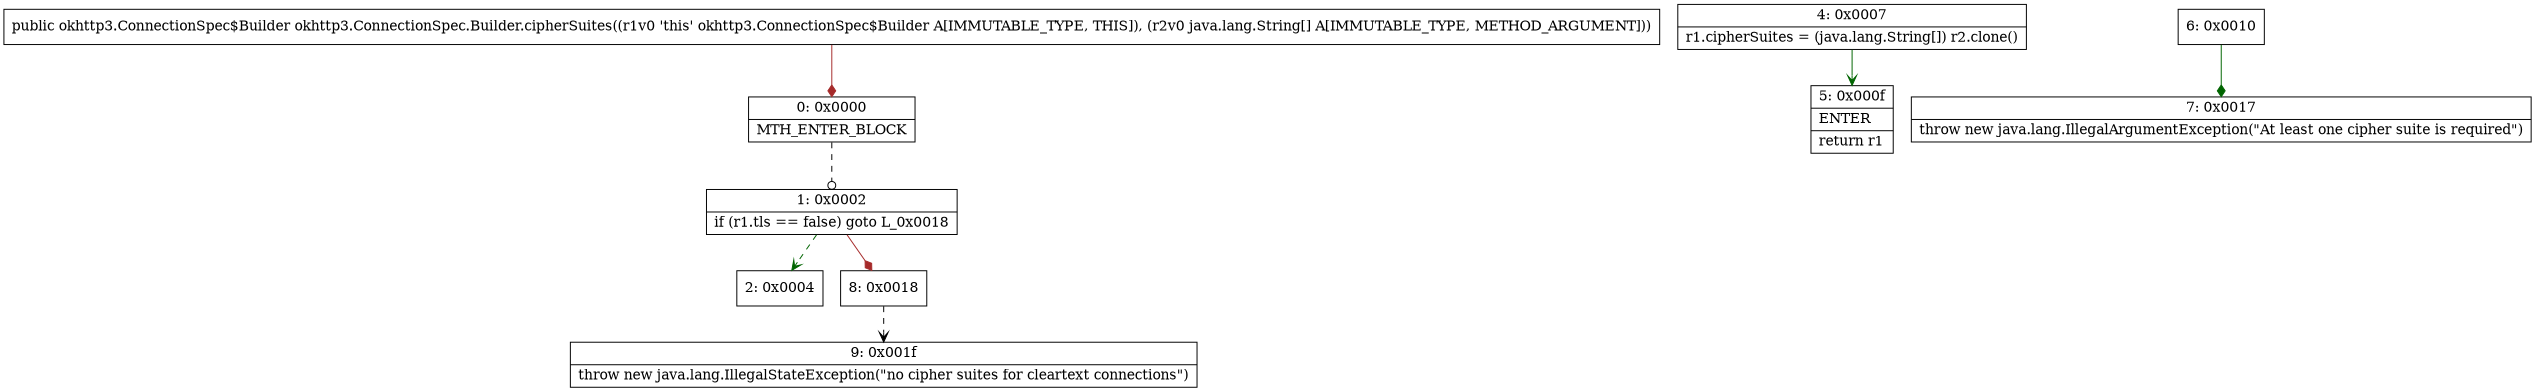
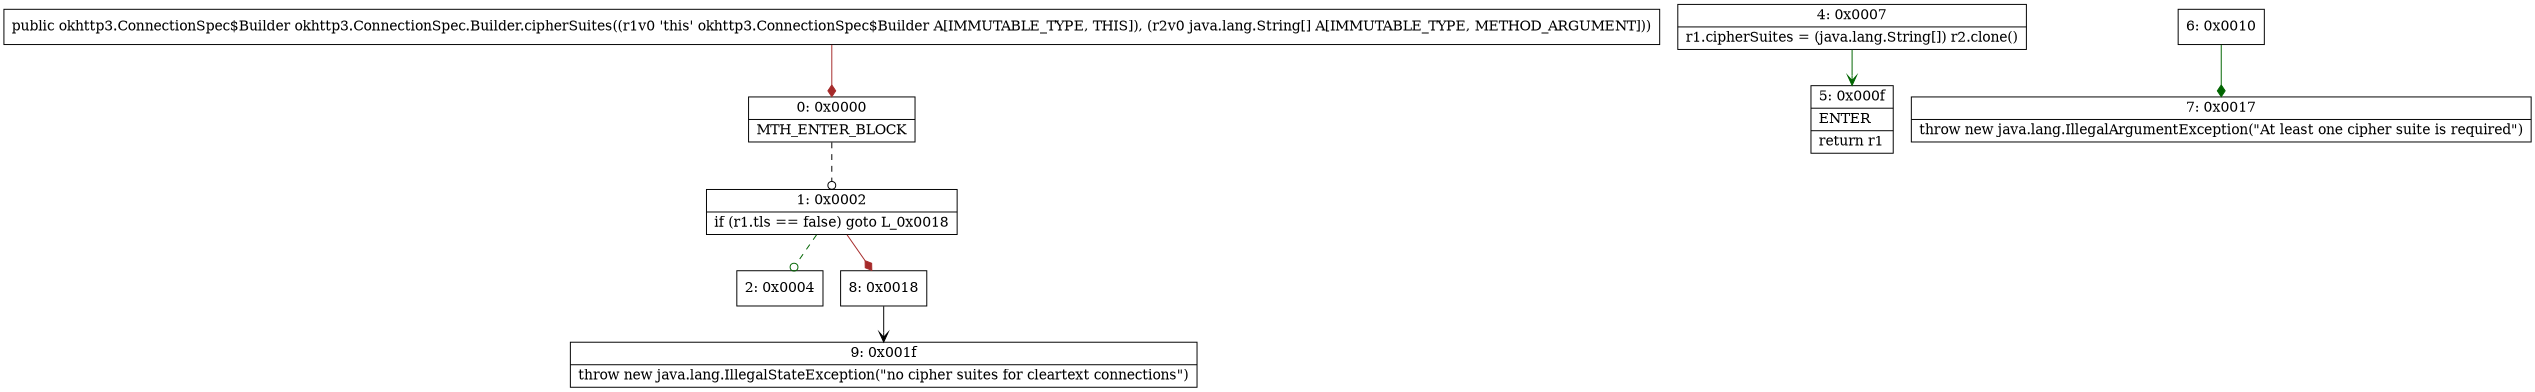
  digraph {
    node [shape=record]
    edge [arrowhead=diamond color=darkgreen]
    n1 [label="{0\:\ 0x0000|MTH_ENTER_BLOCK\l}"]
    n2 [label="{1\:\ 0x0002|if (r1.tls == false) goto L_0x0018\l}"]
    n3 [label="{2\:\ 0x0004}"]
    n4 [label="{8\:\ 0x0018}"]
    n5 [label="{9\:\ 0x001f|throw new java.lang.IllegalStateException(\"no cipher suites for cleartext connections\")\l}"]
    n6 [label="{4\:\ 0x0007|r1.cipherSuites = (java.lang.String[]) r2.clone()\l}"]
    n7 [label="{5\:\ 0x000f|ENTER\l|return r1\l}"]
    n8 [label="{6\:\ 0x0010}"]
    n9 [label="{7\:\ 0x0017|throw new java.lang.IllegalArgumentException(\"At least one cipher suite is required\")\l}"]
    n10 [label="{public okhttp3.ConnectionSpec$Builder okhttp3.ConnectionSpec.Builder.cipherSuites((r1v0 'this' okhttp3.ConnectionSpec$Builder A[IMMUTABLE_TYPE, THIS]), (r2v0 java.lang.String[] A[IMMUTABLE_TYPE, METHOD_ARGUMENT])) }"]
    n1 -> n2 [arrowhead=odot color=black style=dashed]
-   n2 -> n3 [arrowhead=vee style=dashed]
+   n2 -> n3 [arrowhead=odot style=dashed]
    n2 -> n4 [color=brown]
-   n4 -> n5 [arrowhead=vee color=black style=dashed]
+   n4 -> n5 [arrowhead=vee color=black]
    n6 -> n7 [arrowhead=vee]
    n8 -> n9
    n10 -> n1 [color=brown]
  }
